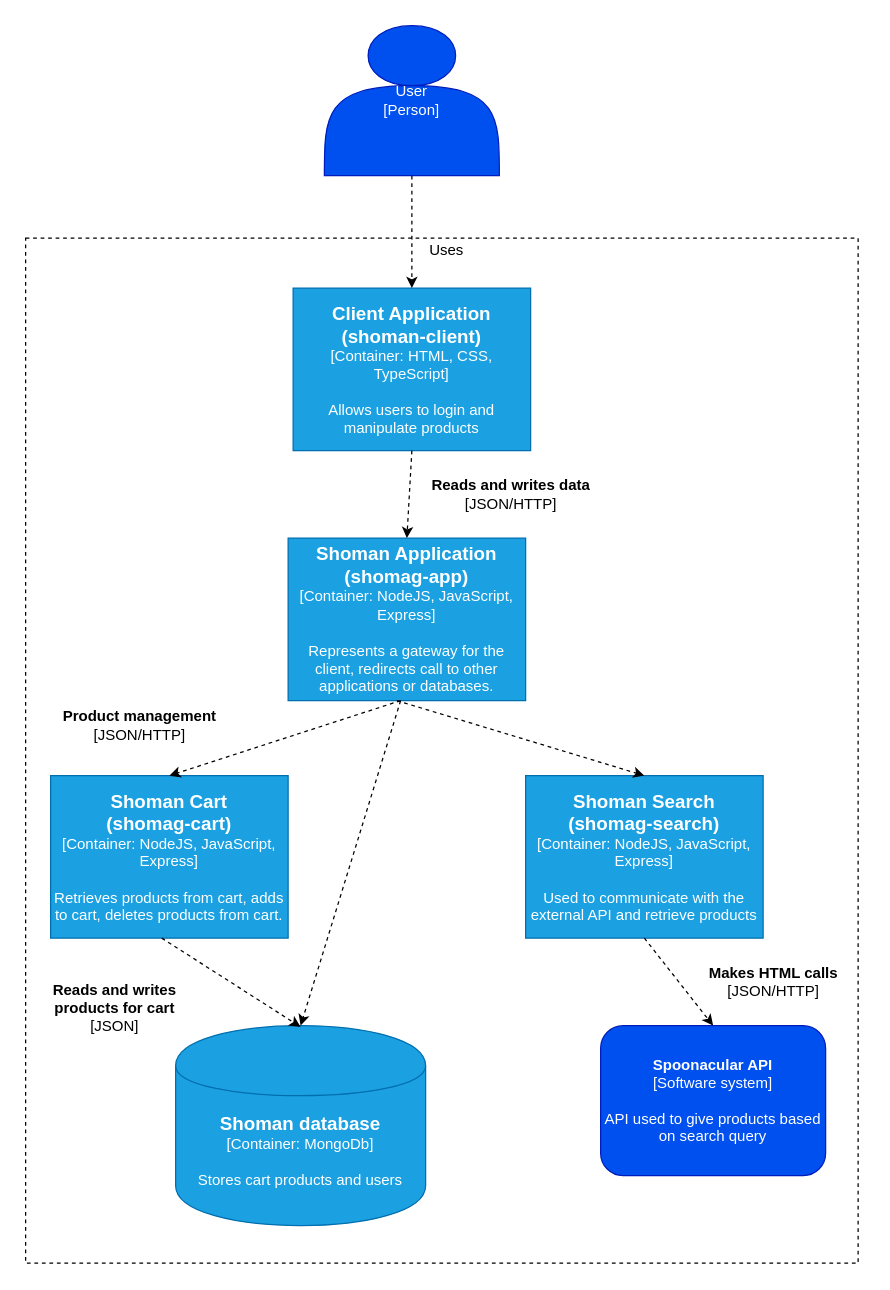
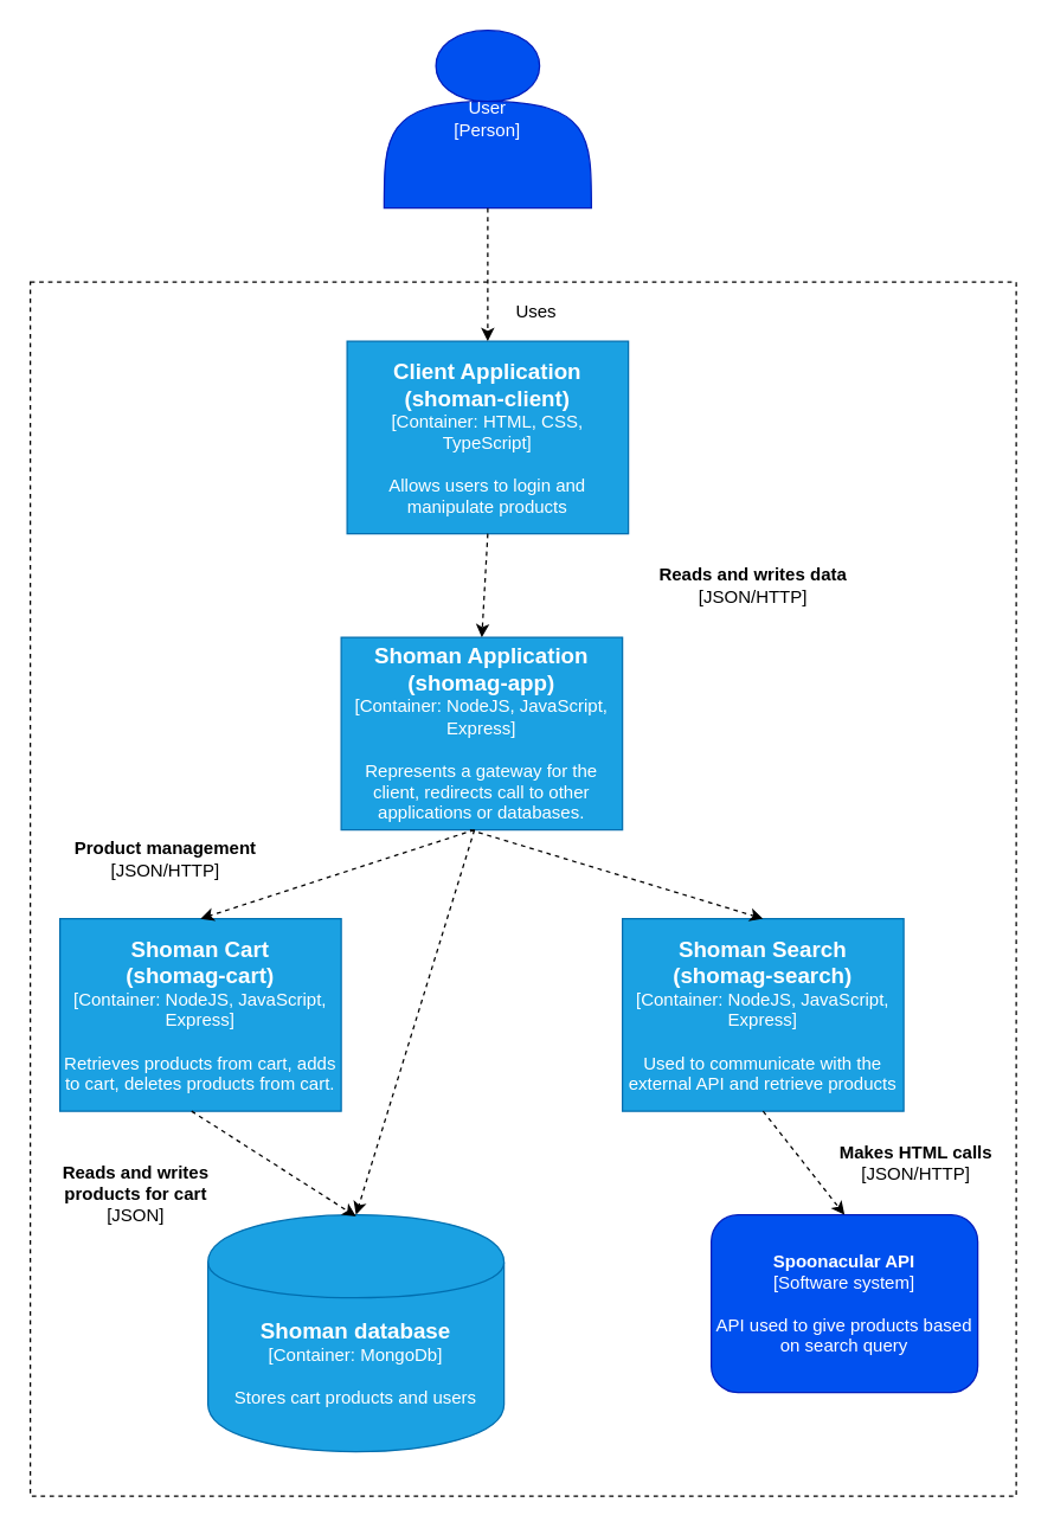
  <mxCell id="0" />
  <mxCell id="1" parent="0" />
  <mxCell id="2" value="User&lt;br&gt;[Person]&lt;br&gt;" style="shape=actor;whiteSpace=wrap;html=1;fillColor=#0050ef;strokeColor=#001DBC;fontColor=#ffffff;" vertex="1" parent="1"><mxGeometry x="259" y="20" width="140" height="120" as="geometry" /></mxCell>
  <mxCell id="3" value="" style="rounded=0;whiteSpace=wrap;html=1;fillColor=none;dashed=1;" vertex="1" parent="1"><mxGeometry x="20" y="190" width="666" height="820" as="geometry" /></mxCell>
  <mxCell id="4" value="&lt;b&gt;&lt;font style=&quot;font-size: 15px&quot;&gt;Client Application (shoman-client)&lt;/font&gt;&lt;/b&gt;&lt;br&gt;[Container: HTML, CSS, TypeScript]&lt;br&gt;&lt;br&gt;Allows users to login and manipulate products" style="rounded=0;whiteSpace=wrap;html=1;fillColor=#1ba1e2;strokeColor=#006EAF;fontColor=#ffffff;" vertex="1" parent="1"><mxGeometry x="234" y="230" width="190" height="130" as="geometry" /></mxCell>
  <mxCell id="5" value="" style="endArrow=classic;html=1;entryX=0.5;entryY=0;entryDx=0;entryDy=0;dashed=1;" edge="1" parent="1" source="2" target="4"><mxGeometry width="50" height="50" relative="1" as="geometry"><mxPoint x="270" y="360" as="sourcePoint" /><mxPoint x="320" y="310" as="targetPoint" /></mxGeometry></mxCell>
  <mxCell id="6" value="&lt;span style=&quot;font-size: 15px&quot;&gt;&lt;b&gt;Shoman Application&lt;br&gt;(shomag-app)&lt;/b&gt;&lt;/span&gt;&lt;br&gt;[Container: NodeJS, JavaScript, Express]&lt;br&gt;&lt;br&gt;Represents a gateway for the client, redirects call to other applications or databases." style="rounded=0;whiteSpace=wrap;html=1;fillColor=#1ba1e2;strokeColor=#006EAF;fontColor=#ffffff;" vertex="1" parent="1"><mxGeometry x="230" y="430" width="190" height="130" as="geometry" /></mxCell>
- <mxCell id="7" value="Uses&lt;br&gt;" style="text;html=1;strokeColor=none;fillColor=none;align=center;verticalAlign=middle;whiteSpace=wrap;rounded=0;" vertex="1" parent="1"><mxGeometry x="337" y="190" width="40" height="20" as="geometry" /></mxCell>
+ <mxCell id="7" value="Uses&lt;br&gt;" style="text;html=1;strokeColor=none;fillColor=none;align=center;verticalAlign=middle;whiteSpace=wrap;rounded=0;" vertex="1" parent="1"><mxGeometry x="342" y="200" width="40" height="20" as="geometry" /></mxCell>
  <mxCell id="8" value="&lt;span style=&quot;font-size: 15px&quot;&gt;&lt;b&gt;Shoman Search&lt;br&gt;(shomag-search)&lt;/b&gt;&lt;/span&gt;&lt;br&gt;[Container: NodeJS, JavaScript, Express]&lt;br&gt;&lt;br&gt;Used to communicate with the external API and retrieve products" style="rounded=0;whiteSpace=wrap;html=1;fillColor=#1ba1e2;strokeColor=#006EAF;fontColor=#ffffff;" vertex="1" parent="1"><mxGeometry x="420" y="620" width="190" height="130" as="geometry" /></mxCell>
  <mxCell id="9" value="" style="endArrow=classic;html=1;entryX=0.5;entryY=0;entryDx=0;entryDy=0;dashed=1;exitX=0.5;exitY=1;exitDx=0;exitDy=0;" edge="1" parent="1" source="4" target="6"><mxGeometry width="50" height="50" relative="1" as="geometry"><mxPoint x="341.4" y="150" as="sourcePoint" /><mxPoint x="345" y="240" as="targetPoint" /></mxGeometry></mxCell>
- <mxCell id="10" value="&lt;b&gt;Reads and writes data&lt;/b&gt;&lt;br&gt;[JSON/HTTP]" style="text;html=1;strokeColor=none;fillColor=none;align=center;verticalAlign=middle;whiteSpace=wrap;rounded=0;" vertex="1" parent="1"><mxGeometry x="337" y="370" width="143" height="50" as="geometry" /></mxCell>
+ <mxCell id="10" value="&lt;b&gt;Reads and writes data&lt;/b&gt;&lt;br&gt;[JSON/HTTP]" style="text;html=1;strokeColor=none;fillColor=none;align=center;verticalAlign=middle;whiteSpace=wrap;rounded=0;" vertex="1" parent="1"><mxGeometry x="437" y="370" width="143" height="50" as="geometry" /></mxCell>
  <mxCell id="11" value="" style="endArrow=classic;html=1;entryX=0.5;entryY=0;entryDx=0;entryDy=0;dashed=1;exitX=0.458;exitY=1;exitDx=0;exitDy=0;exitPerimeter=0;" edge="1" parent="1" source="6" target="8"><mxGeometry width="50" height="50" relative="1" as="geometry"><mxPoint x="329" y="565" as="sourcePoint" /><mxPoint x="325" y="635" as="targetPoint" /></mxGeometry></mxCell>
  <mxCell id="12" value="&lt;b&gt;Spoonacular API&lt;/b&gt;&lt;br&gt;[Software system]&lt;br&gt;&lt;br&gt;API used to give products based on search query" style="rounded=1;whiteSpace=wrap;html=1;fillColor=#0050ef;strokeColor=#001DBC;fontColor=#ffffff;" vertex="1" parent="1"><mxGeometry x="480" y="820" width="180" height="120" as="geometry" /></mxCell>
  <mxCell id="13" value="" style="endArrow=classic;html=1;entryX=0.5;entryY=0;entryDx=0;entryDy=0;dashed=1;exitX=0.5;exitY=1;exitDx=0;exitDy=0;" edge="1" parent="1" source="8" target="12"><mxGeometry width="50" height="50" relative="1" as="geometry"><mxPoint x="110" y="720" as="sourcePoint" /><mxPoint x="307.98" y="780" as="targetPoint" /></mxGeometry></mxCell>
  <mxCell id="14" value="&lt;b&gt;Makes HTML calls&lt;/b&gt;&lt;br&gt;[JSON/HTTP]" style="text;html=1;strokeColor=none;fillColor=none;align=center;verticalAlign=middle;whiteSpace=wrap;rounded=0;" vertex="1" parent="1"><mxGeometry x="547" y="760" width="143" height="50" as="geometry" /></mxCell>
  <mxCell id="15" value="&lt;span style=&quot;font-size: 15px&quot;&gt;&lt;b&gt;Shoman Cart&lt;br&gt;(shomag-cart)&lt;/b&gt;&lt;/span&gt;&lt;br&gt;[Container: NodeJS, JavaScript, Express]&lt;br&gt;&lt;br&gt;Retrieves products from cart, adds to cart, deletes products from cart." style="rounded=0;whiteSpace=wrap;html=1;fillColor=#1ba1e2;strokeColor=#006EAF;fontColor=#ffffff;" vertex="1" parent="1"><mxGeometry x="40" y="620" width="190" height="130" as="geometry" /></mxCell>
  <mxCell id="16" value="" style="endArrow=classic;html=1;entryX=0.5;entryY=0;entryDx=0;entryDy=0;dashed=1;" edge="1" parent="1" target="15"><mxGeometry width="50" height="50" relative="1" as="geometry"><mxPoint x="320" y="560" as="sourcePoint" /><mxPoint x="372" y="680" as="targetPoint" /></mxGeometry></mxCell>
  <mxCell id="17" value="&lt;b&gt;Product management&lt;/b&gt;&lt;br&gt;[JSON/HTTP]" style="text;html=1;strokeColor=none;fillColor=none;align=center;verticalAlign=middle;whiteSpace=wrap;rounded=0;" vertex="1" parent="1"><mxGeometry x="40" y="555" width="143" height="50" as="geometry" /></mxCell>
  <mxCell id="18" value="&lt;font&gt;&lt;b style=&quot;font-size: 15px&quot;&gt;S&lt;font style=&quot;font-size: 15px&quot;&gt;homan database&lt;/font&gt;&lt;/b&gt;&lt;br&gt;&lt;font style=&quot;font-size: 12px&quot;&gt;[Container: MongoDb]&lt;br&gt;&lt;/font&gt;&lt;br&gt;Stores cart products and users&lt;br&gt;&lt;/font&gt;" style="shape=cylinder;whiteSpace=wrap;html=1;boundedLbl=1;backgroundOutline=1;fillColor=#1ba1e2;strokeColor=#006EAF;fontColor=#ffffff;" vertex="1" parent="1"><mxGeometry x="140" y="820" width="200" height="160" as="geometry" /></mxCell>
  <mxCell id="19" value="" style="endArrow=classic;html=1;entryX=0.5;entryY=0;entryDx=0;entryDy=0;dashed=1;exitX=0.468;exitY=0.992;exitDx=0;exitDy=0;exitPerimeter=0;" edge="1" parent="1"><mxGeometry width="50" height="50" relative="1" as="geometry"><mxPoint x="128.92" y="750" as="sourcePoint" /><mxPoint x="240" y="821.04" as="targetPoint" /></mxGeometry></mxCell>
  <mxCell id="20" value="&lt;b&gt;Reads and writes products for cart&lt;/b&gt;&lt;br&gt;[JSON]" style="text;html=1;strokeColor=none;fillColor=none;align=center;verticalAlign=middle;whiteSpace=wrap;rounded=0;" vertex="1" parent="1"><mxGeometry x="20" y="781.04" width="143" height="50" as="geometry" /></mxCell>
  <mxCell id="21" value="" style="endArrow=classic;html=1;entryX=0.5;entryY=0;entryDx=0;entryDy=0;dashed=1;" edge="1" parent="1" target="18"><mxGeometry width="50" height="50" relative="1" as="geometry"><mxPoint x="320" y="560" as="sourcePoint" /><mxPoint x="431.08" y="636.04" as="targetPoint" /></mxGeometry></mxCell>
